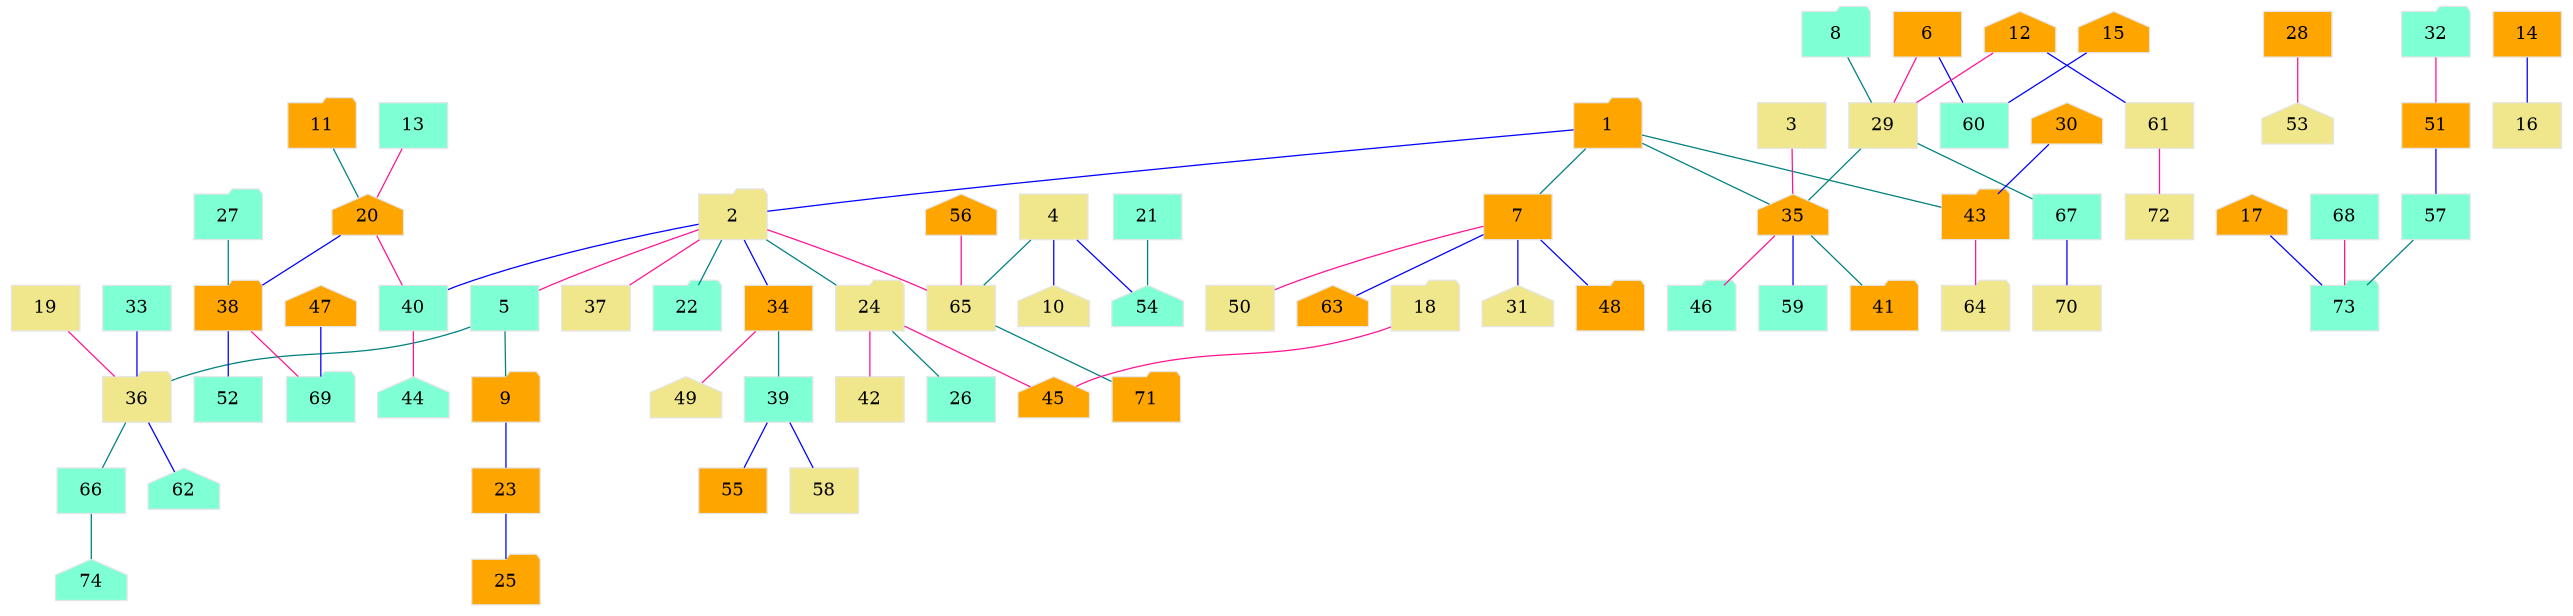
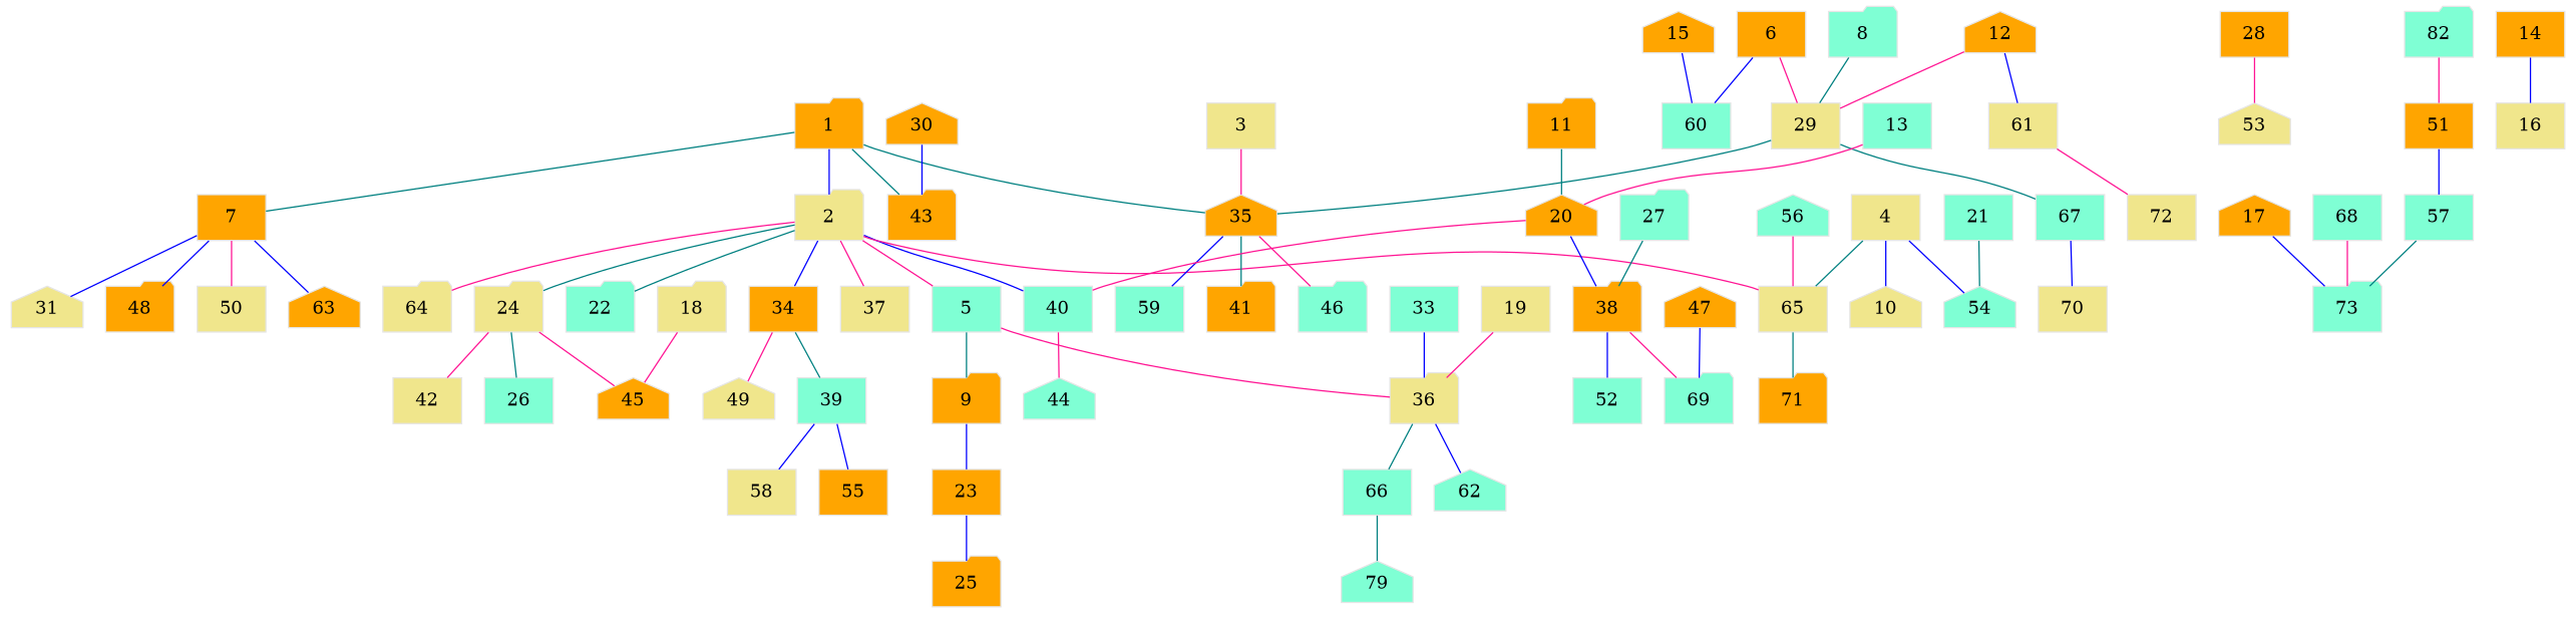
  graph {
    node [color=gray90 fillcolor=orange shape=box style=filled]
    edge [color=blue weight=1.0]
    1 [shape=folder]
    2 [fillcolor=khaki shape=folder]
    7
    35 [shape=house]
    43 [shape=folder]
    5 [fillcolor=aquamarine]
    22 [fillcolor=aquamarine shape=folder]
    24 [fillcolor=khaki shape=folder]
    34
    37 [fillcolor=khaki]
    40 [fillcolor=aquamarine]
    64 [fillcolor=khaki shape=folder]
    65 [fillcolor=khaki]
    31 [fillcolor=khaki shape=house]
    48 [shape=folder]
    50 [fillcolor=khaki]
    63 [shape=house]
    53 [fillcolor=khaki shape=house]
    28
    41 [shape=folder]
    46 [fillcolor=aquamarine shape=folder]
    59 [fillcolor=aquamarine]
    9 [shape=folder]
    36 [fillcolor=khaki shape=folder]
    45 [shape=house]
    26 [fillcolor=aquamarine]
    42 [fillcolor=khaki]
    39 [fillcolor=aquamarine]
    49 [fillcolor=khaki shape=house]
    44 [fillcolor=aquamarine shape=house]
    71 [shape=folder]
    3 [fillcolor=khaki]
    4 [fillcolor=khaki]
    10 [fillcolor=khaki shape=house]
    54 [fillcolor=aquamarine shape=house]
    23
    62 [fillcolor=aquamarine shape=house]
    66 [fillcolor=aquamarine]
    57 [fillcolor=aquamarine]
    51
    29 [fillcolor=khaki]
    6
    60 [fillcolor=aquamarine]
    67 [fillcolor=aquamarine]
    8 [fillcolor=aquamarine shape=folder]
    25 [shape=folder]
    11 [shape=folder]
    20 [shape=house]
    38 [shape=folder]
    12 [shape=house]
    61 [fillcolor=khaki]
    72 [fillcolor=khaki]
    13 [fillcolor=aquamarine]
    16 [fillcolor=khaki]
    14
    15 [shape=house]
    17 [shape=house]
    73 [fillcolor=aquamarine shape=folder]
    18 [fillcolor=khaki shape=folder]
    19 [fillcolor=khaki]
    52 [fillcolor=aquamarine]
    69 [fillcolor=aquamarine shape=folder]
    21 [fillcolor=aquamarine]
    27 [fillcolor=aquamarine shape=folder]
    70 [fillcolor=khaki]
    30 [shape=house]
-   32 [fillcolor=aquamarine shape=folder]
+   32 [fillcolor=aquamarine shape=folder label=82]
    33 [fillcolor=aquamarine]
    55
    58 [fillcolor=khaki]
-   74 [fillcolor=aquamarine shape=house]
+   74 [fillcolor=aquamarine shape=house label=79]
    47 [shape=house]
-   56 [shape=house]
+   56 [fillcolor=aquamarine shape=house]
    68 [fillcolor=aquamarine]
    1 -- 2
    1 -- 7 [color=teal]
    1 -- 35 [color=teal]
    1 -- 43 [color=teal]
    2 -- 5 [color=deeppink]
    2 -- 22 [color=teal]
    2 -- 24 [color=teal]
    2 -- 34
    2 -- 37 [color=deeppink]
    2 -- 40
-   43 -- 64 [color=deeppink]
+   2 -- 64 [color=deeppink]
    2 -- 65 [color=deeppink]
    7 -- 31
    7 -- 48
    7 -- 50 [color=deeppink]
    7 -- 63
    35 -- 41 [color=teal]
    35 -- 46 [color=deeppink]
    35 -- 59
    5 -- 9 [color=teal]
-   5 -- 36 [color=teal]
+   5 -- 36 [color=deeppink]
    24 -- 45 [color=deeppink]
    24 -- 26 [color=teal]
    24 -- 42 [color=deeppink]
    34 -- 39 [color=teal]
    34 -- 49 [color=deeppink]
    40 -- 44 [color=deeppink]
    65 -- 71 [color=teal]
    28 -- 53 [color=deeppink]
    9 -- 23
    36 -- 62
    36 -- 66 [color=teal]
    39 -- 55
    39 -- 58
    3 -- 35 [color=deeppink]
    4 -- 65 [color=teal]
    4 -- 10
    4 -- 54
    23 -- 25
    66 -- 74 [color=teal]
    57 -- 73 [color=teal]
    51 -- 57
    29 -- 35 [color=teal]
    29 -- 67 [color=teal]
    6 -- 29 [color=deeppink]
    6 -- 60
    67 -- 70
    8 -- 29 [color=teal]
    11 -- 20 [color=teal]
    20 -- 40 [color=deeppink]
    20 -- 38
    38 -- 52
    38 -- 69 [color=deeppink]
    12 -- 29 [color=deeppink]
    12 -- 61
    61 -- 72 [color=deeppink]
    13 -- 20 [color=deeppink]
    14 -- 16
    15 -- 60
    17 -- 73
    18 -- 45 [color=deeppink]
    19 -- 36 [color=deeppink]
    21 -- 54 [color=teal]
    27 -- 38 [color=teal]
    30 -- 43
    32 -- 51 [color=deeppink]
    33 -- 36
    47 -- 69
    56 -- 65 [color=deeppink]
    68 -- 73 [color=deeppink]
  }
